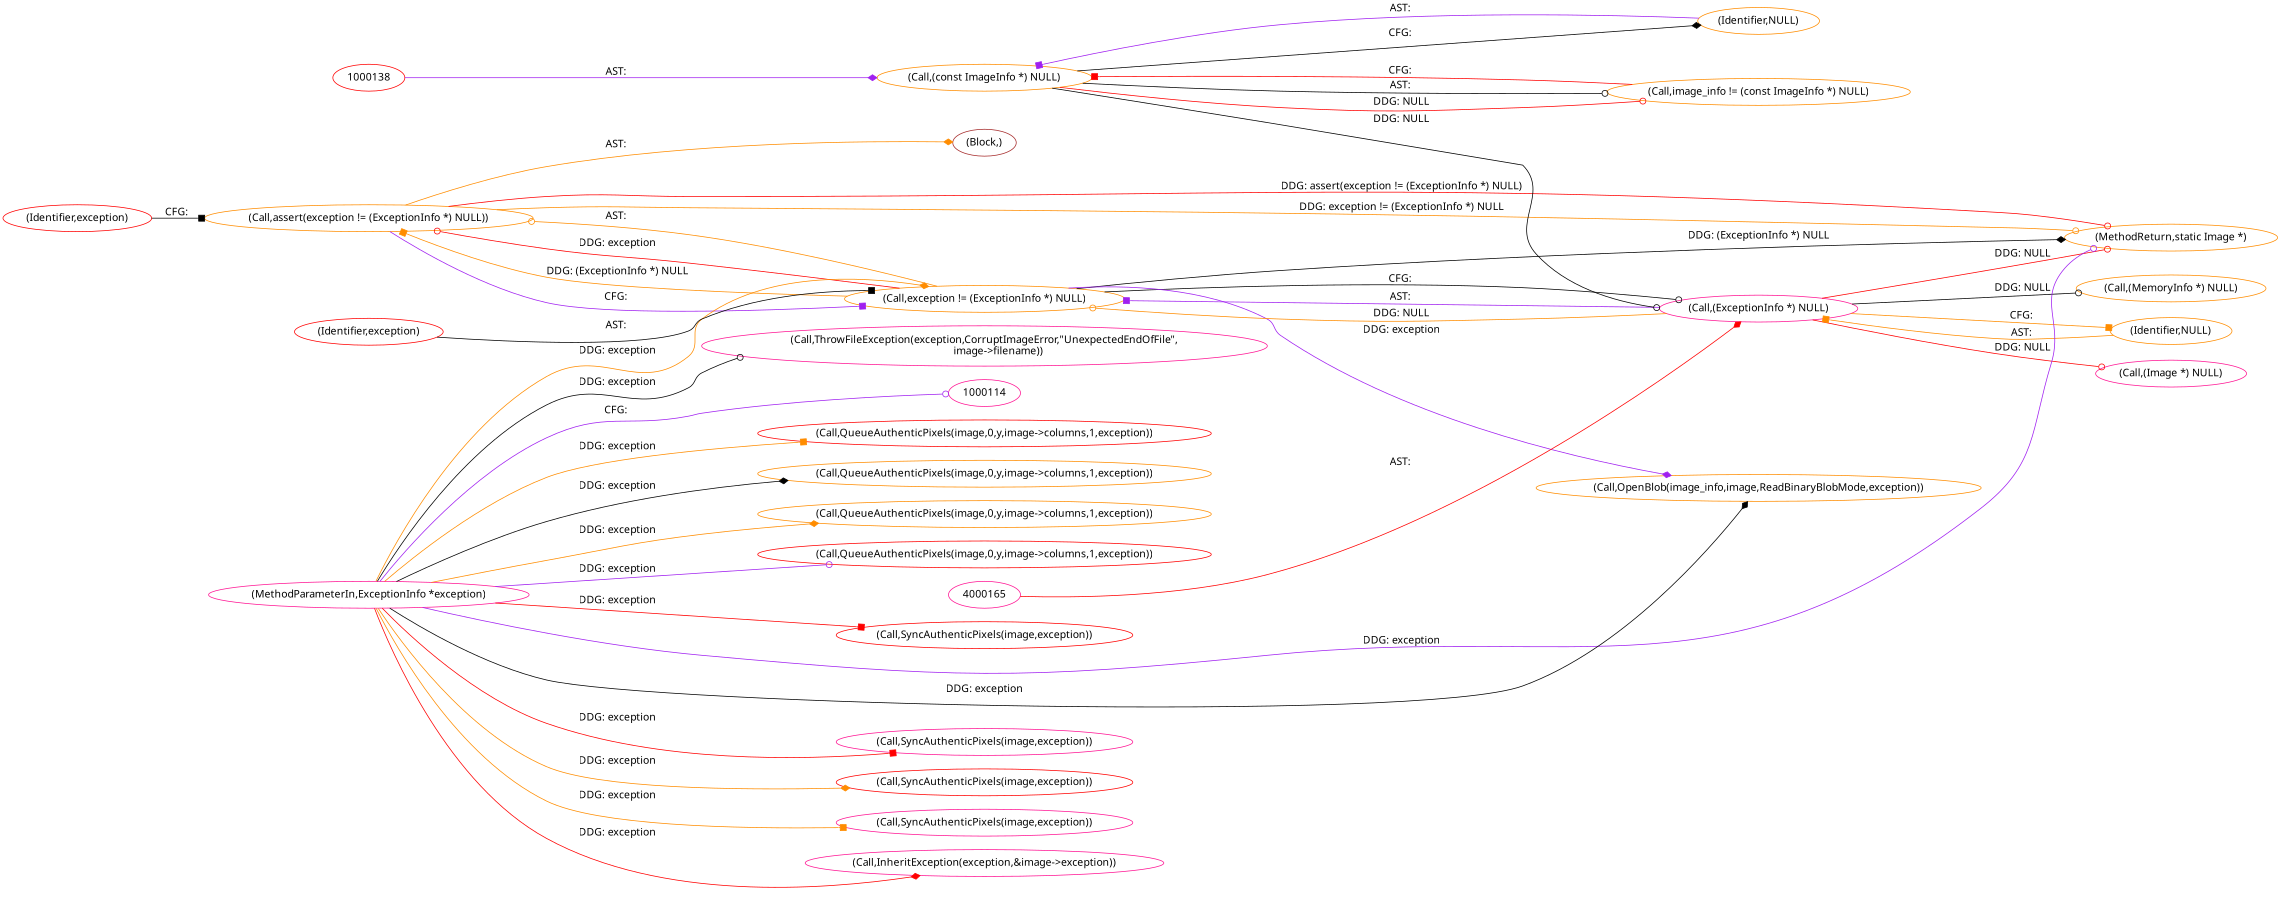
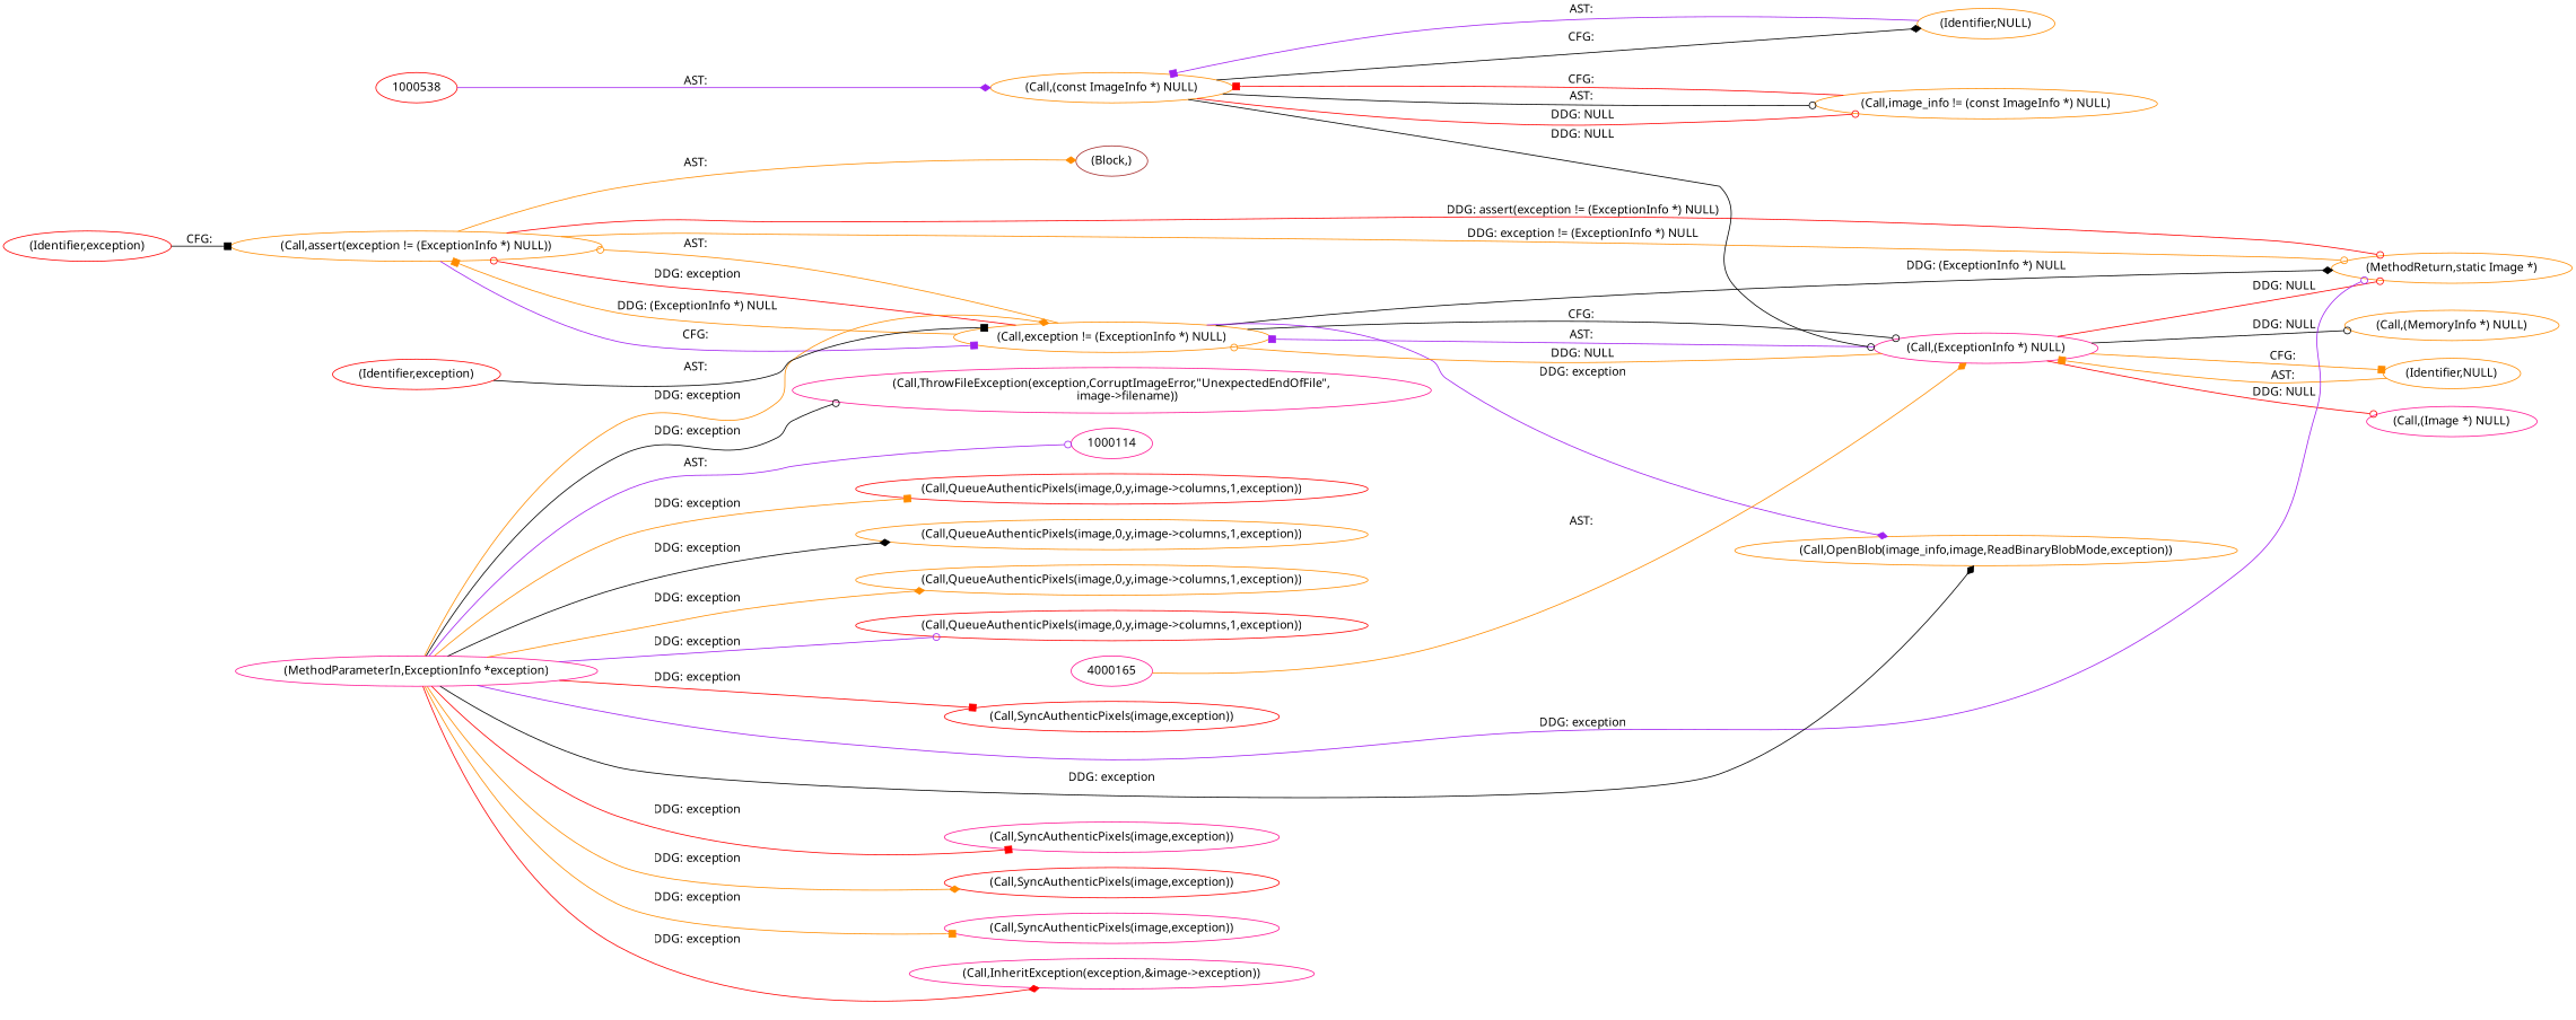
  digraph {
    fontname="Noto Sans"
    rankdir=LR
    node [color=darkorange fontname="Noto Sans"]
    edge [arrowhead=odot color=darkorange fontname="Noto Sans"]
    n1 [label="(Call,assert(exception != (ExceptionInfo *) NULL))"]
    n2 [label="(Call,exception != (ExceptionInfo *) NULL)"]
    n3 [label="(MethodReturn,static Image *)"]
    n4 [color=brown label="(Block,)"]
    n5 [color=deeppink label="(Call,(ExceptionInfo *) NULL)"]
    n6 [label="(Call,OpenBlob(image_info,image,ReadBinaryBlobMode,exception))"]
    n7 [label="(Call,(MemoryInfo *) NULL)"]
    n8 [label="(Identifier,NULL)"]
    n9 [color=deeppink label="(Call,(Image *) NULL)"]
    n10 [color=deeppink label="(MethodParameterIn,ExceptionInfo *exception)"]
    n11 [color=red label="(Call,QueueAuthenticPixels(image,0,y,image->columns,1,exception))"]
    n12 [label="(Call,QueueAuthenticPixels(image,0,y,image->columns,1,exception))"]
    n13 [label="(Call,QueueAuthenticPixels(image,0,y,image->columns,1,exception))"]
    n14 [color=red label="(Call,QueueAuthenticPixels(image,0,y,image->columns,1,exception))"]
    n15 [color=red label="(Call,SyncAuthenticPixels(image,exception))"]
    n16 [color=deeppink label="(Call,SyncAuthenticPixels(image,exception))"]
    n17 [color=red label="(Call,SyncAuthenticPixels(image,exception))"]
    n18 [color=deeppink label="(Call,SyncAuthenticPixels(image,exception))"]
    n19 [color=deeppink label="(Call,InheritException(exception,&image->exception))"]
    n20 [color=deeppink label="(Call,ThrowFileException(exception,CorruptImageError,\"UnexpectedEndOfFile\",\n          image->filename))"]
    1000114 [color=deeppink]
    n22 [label="(Call,(const ImageInfo *) NULL)"]
    n23 [label="(Call,image_info != (const ImageInfo *) NULL)"]
    n24 [label="(Identifier,NULL)"]
    n25 [color=red label="(Identifier,exception)"]
    n26 [color=red label="(Identifier,exception)"]
    n27 [color=deeppink label=4000165]
-   1000138 [color=red]
+   1000138 [color=red label=1000538]
    n1 -> n2 [arrowhead=box color=purple label="CFG: "]
    n1 -> n3 [label="DDG: exception != (ExceptionInfo *) NULL"]
    n1 -> n3 [color=red label="DDG: assert(exception != (ExceptionInfo *) NULL)"]
    n1 -> n4 [arrowhead=diamond label="AST: "]
    n2 -> n1 [label="AST: "]
    n2 -> n1 [color=red label="DDG: exception"]
    n2 -> n1 [arrowhead=box label="DDG: (ExceptionInfo *) NULL"]
    n2 -> n3 [arrowhead=diamond color=black label="DDG: (ExceptionInfo *) NULL"]
    n2 -> n5 [color=black label="CFG: "]
    n2 -> n6 [arrowhead=diamond color=purple label="DDG: exception"]
    n5 -> n2 [arrowhead=box color=purple label="AST: "]
    n5 -> n2 [label="DDG: NULL"]
    n5 -> n3 [color=red label="DDG: NULL"]
    n5 -> n7 [color=black label="DDG: NULL"]
    n5 -> n8 [arrowhead=box label="CFG: "]
    n5 -> n9 [color=red label="DDG: NULL"]
    n8 -> n5 [arrowhead=box label="AST: "]
    n10 -> n2 [arrowhead=diamond label="DDG: exception"]
    n10 -> n3 [color=purple label="DDG: exception"]
    n10 -> n6 [arrowhead=diamond color=black label="DDG: exception"]
    n10 -> n11 [arrowhead=box label="DDG: exception"]
    n10 -> n12 [arrowhead=diamond color=black label="DDG: exception"]
    n10 -> n13 [arrowhead=diamond label="DDG: exception"]
    n10 -> n14 [color=purple label="DDG: exception"]
    n10 -> n15 [arrowhead=box color=red label="DDG: exception"]
    n10 -> n16 [arrowhead=box color=red label="DDG: exception"]
    n10 -> n17 [arrowhead=diamond label="DDG: exception"]
    n10 -> n18 [arrowhead=box label="DDG: exception"]
    n10 -> n19 [arrowhead=diamond color=red label="DDG: exception"]
    n10 -> n20 [color=black label="DDG: exception"]
-   n10 -> 1000114 [color=purple label="CFG: "]
+   n10 -> 1000114 [color=purple label="AST: "]
    n22 -> n5 [color=black label="DDG: NULL"]
    n22 -> n23 [color=black label="AST: "]
    n22 -> n23 [color=red label="DDG: NULL"]
    n22 -> n24 [arrowhead=diamond color=black label="CFG: "]
    n23 -> n22 [arrowhead=box color=red label="CFG: "]
    n24 -> n22 [arrowhead=box color=purple label="AST: "]
    n25 -> n2 [arrowhead=box color=black label="AST: "]
    n26 -> n1 [arrowhead=box color=black label="CFG: "]
-   n27 -> n5 [arrowhead=diamond color=red label="AST: "]
+   n27 -> n5 [arrowhead=diamond label="AST: "]
    1000138 -> n22 [arrowhead=diamond color=purple label="AST: "]
  }
